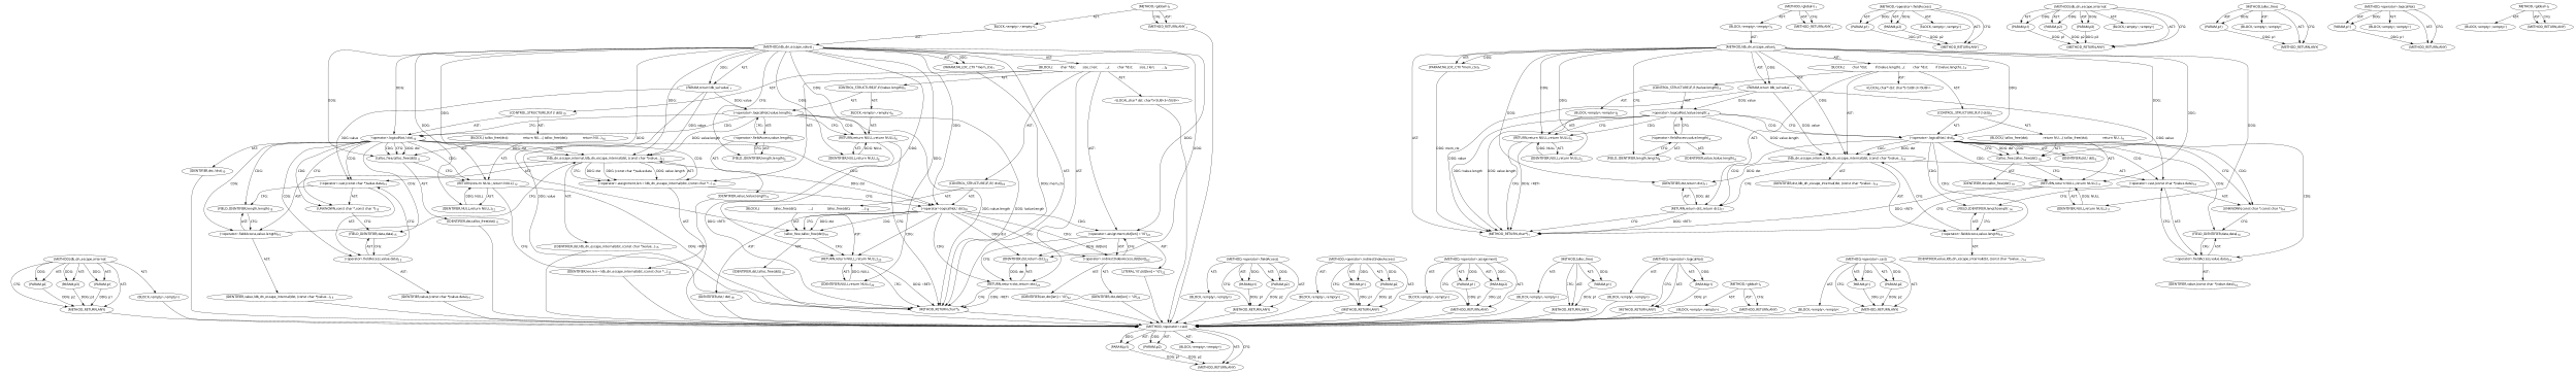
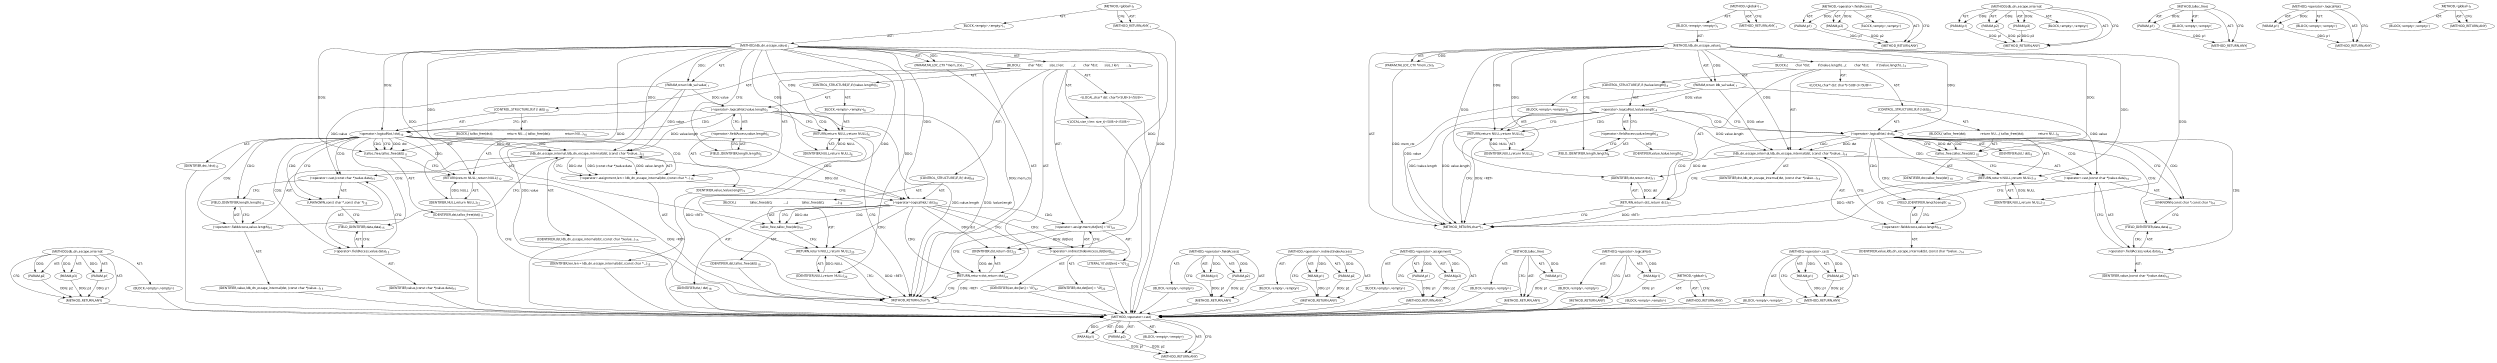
  digraph {
    fontname="Noto Sans"
    node [fontname="Noto Sans"]
    edge [fontname="Noto Sans"]
    n1 [label=<(METHOD,&lt;operator&gt;.cast)>]
    n2 [label=<(PARAM,p1)>]
    n3 [label=<(PARAM,p2)>]
    n4 [label=<(BLOCK,&lt;empty&gt;,&lt;empty&gt;)>]
    n5 [label=<(METHOD_RETURN,ANY)>]
    n6 [label=<(METHOD,&lt;global&gt;)<SUB>1</SUB>>]
    n7 [label=<(BLOCK,&lt;empty&gt;,&lt;empty&gt;)<SUB>1</SUB>>]
    n8 [label=<(METHOD_RETURN,ANY)<SUB>1</SUB>>]
    n9 [label=<(METHOD,ldb_dn_escape_value)<SUB>1</SUB>>]
    n10 [label=<(PARAM,TALLOC_CTX *mem_ctx)<SUB>1</SUB>>]
    n11 [label=<(PARAM,struct ldb_val value)<SUB>1</SUB>>]
    n12 [label=<(BLOCK,{         char *dst;         if (!value.length)...,{         char *dst;         if (!value.length)...)<SUB>2</SUB>>]
    n13 [label=<(FIELD_IDENTIFIER,length,length)<SUB>4</SUB>>]
    n14 [label=<(RETURN,return NULL;,return NULL;)<SUB>5</SUB>>]
    n15 [label=<(IDENTIFIER,NULL,return NULL;)<SUB>5</SUB>>]
    n16 [label=<(&lt;operator&gt;.logicalNot,! dst)<SUB>9</SUB>>]
    n17 [label=<(talloc_free,talloc_free(dst))<SUB>10</SUB>>]
    n18 [label=<(RETURN,return NULL;,return NULL;)<SUB>11</SUB>>]
    n19 [label=<(IDENTIFIER,NULL,return NULL;)<SUB>11</SUB>>]
    n20 [label=<(ldb_dn_escape_internal,ldb_dn_escape_internal(dst, (const char *)value...)<SUB>14</SUB>>]
    n21 [label=<(IDENTIFIER,dst,return dst;)<SUB>17</SUB>>]
    n22 [label=<(METHOD_RETURN,char*)<SUB>1</SUB>>]
    n23 [label=<(&lt;operator&gt;.logicalNot,!value.length)<SUB>4</SUB>>]
    n24 [label=<(&lt;operator&gt;.cast,(const char *)value.data)<SUB>14</SUB>>]
    n25 [label="<(LOCAL,char* dst: char*)<SUB>3</SUB>>"]
    n26 [label=<(CONTROL_STRUCTURE,IF,if (!value.length))<SUB>4</SUB>>]
    n27 [label=<(CONTROL_STRUCTURE,IF,if (! dst))<SUB>9</SUB>>]
    n28 [label=<(RETURN,return dst;,return dst;)<SUB>17</SUB>>]
    n29 [label=<(&lt;operator&gt;.fieldAccess,value.length)<SUB>4</SUB>>]
    n30 [label=<(IDENTIFIER,dst,! dst)<SUB>9</SUB>>]
    n31 [label=<(UNKNOWN,const char *,const char *)<SUB>14</SUB>>]
    n32 [label=<(&lt;operator&gt;.fieldAccess,value.data)<SUB>14</SUB>>]
    n33 [label=<(FIELD_IDENTIFIER,data,data)<SUB>14</SUB>>]
    n34 [label=<(&lt;operator&gt;.fieldAccess,value.length)<SUB>14</SUB>>]
    n35 [label=<(FIELD_IDENTIFIER,length,length)<SUB>14</SUB>>]
    n36 [label=<(IDENTIFIER,dst,talloc_free(dst))<SUB>10</SUB>>]
    n37 [label=<(IDENTIFIER,dst,ldb_dn_escape_internal(dst, (const char *)value...)<SUB>14</SUB>>]
    n38 [label=<(BLOCK,&lt;empty&gt;,&lt;empty&gt;)<SUB>5</SUB>>]
    n39 [label=<(BLOCK,{ 		talloc_free(dst);                 return NU...,{ 		talloc_free(dst);                 return NU...)<SUB>9</SUB>>]
    n40 [label=<(IDENTIFIER,value,!value.length)<SUB>4</SUB>>]
    n41 [label=<(IDENTIFIER,value,(const char *)value.data)<SUB>14</SUB>>]
    n42 [label=<(IDENTIFIER,value,ldb_dn_escape_internal(dst, (const char *)value...)<SUB>14</SUB>>]
    n43 [label=<(METHOD,&lt;operator&gt;.fieldAccess)>]
    n44 [label=<(PARAM,p1)>]
    n45 [label=<(PARAM,p2)>]
    n46 [label=<(BLOCK,&lt;empty&gt;,&lt;empty&gt;)>]
    n47 [label=<(METHOD_RETURN,ANY)>]
    n48 [label=<(METHOD,ldb_dn_escape_internal)>]
    n49 [label=<(PARAM,p1)>]
    n50 [label=<(PARAM,p2)>]
    n51 [label=<(PARAM,p3)>]
    n52 [label=<(BLOCK,&lt;empty&gt;,&lt;empty&gt;)>]
    n53 [label=<(METHOD_RETURN,ANY)>]
    n54 [label=<(METHOD,talloc_free)>]
    n55 [label=<(PARAM,p1)>]
    n56 [label=<(BLOCK,&lt;empty&gt;,&lt;empty&gt;)>]
    n57 [label=<(METHOD_RETURN,ANY)>]
    n58 [label=<(METHOD,&lt;operator&gt;.logicalNot)>]
    n59 [label=<(PARAM,p1)>]
    n60 [label=<(BLOCK,&lt;empty&gt;,&lt;empty&gt;)>]
    n61 [label=<(METHOD_RETURN,ANY)>]
    n62 [label=<(METHOD,&lt;global&gt;)<SUB>1</SUB>>]
    n63 [label=<(BLOCK,&lt;empty&gt;,&lt;empty&gt;)>]
    n64 [label=<(METHOD_RETURN,ANY)>]
    n65 [label=<(METHOD,ldb_dn_escape_internal)>]
    n66 [label=<(PARAM,p1)>]
    n67 [label=<(PARAM,p2)>]
    n68 [label=<(PARAM,p3)>]
    n69 [label=<(BLOCK,&lt;empty&gt;,&lt;empty&gt;)>]
    n70 [label=<(METHOD_RETURN,ANY)>]
    n71 [label=<(METHOD,&lt;global&gt;)<SUB>1</SUB>>]
    n72 [label=<(BLOCK,&lt;empty&gt;,&lt;empty&gt;)<SUB>1</SUB>>]
    n73 [label=<(METHOD_RETURN,ANY)<SUB>1</SUB>>]
    n74 [label=<(METHOD,ldb_dn_escape_value)<SUB>1</SUB>>]
    n75 [label=<(PARAM,TALLOC_CTX *mem_ctx)<SUB>1</SUB>>]
    n76 [label=<(PARAM,struct ldb_val value)<SUB>1</SUB>>]
    n77 [label=<(BLOCK,{         char *dst;        size_t len;        ...,{         char *dst;        size_t len;        ...)<SUB>2</SUB>>]
    n78 [label=<(FIELD_IDENTIFIER,length,length)<SUB>5</SUB>>]
    n79 [label=<(RETURN,return NULL;,return NULL;)<SUB>6</SUB>>]
    n80 [label=<(IDENTIFIER,NULL,return NULL;)<SUB>6</SUB>>]
    n81 [label=<(&lt;operator&gt;.logicalNot,! dst)<SUB>10</SUB>>]
    n82 [label=<(talloc_free,talloc_free(dst))<SUB>11</SUB>>]
    n83 [label=<(RETURN,return NULL;,return NULL;)<SUB>12</SUB>>]
    n84 [label=<(IDENTIFIER,NULL,return NULL;)<SUB>12</SUB>>]
    n85 [label=<(ldb_dn_escape_internal,ldb_dn_escape_internal(dst, (const char *)value...)<SUB>15</SUB>>]
    n86 [label=<(&lt;operator&gt;.logicalNot,! dst)<SUB>18</SUB>>]
    n87 [label=<(talloc_free,talloc_free(dst))<SUB>19</SUB>>]
    n88 [label=<(RETURN,return NULL;,return NULL;)<SUB>20</SUB>>]
    n89 [label=<(IDENTIFIER,NULL,return NULL;)<SUB>20</SUB>>]
    n90 [label=<(&lt;operator&gt;.assignment,dst[len] = '\0')<SUB>22</SUB>>]
    n91 [label=<(IDENTIFIER,dst,return dst;)<SUB>23</SUB>>]
    n92 [label=<(METHOD_RETURN,char*)<SUB>1</SUB>>]
    n93 [label=<(&lt;operator&gt;.logicalNot,!value.length)<SUB>5</SUB>>]
    n94 [label=<(&lt;operator&gt;.cast,(const char *)value.data)<SUB>15</SUB>>]
    n95 [label="<(LOCAL,char* dst: char*)<SUB>3</SUB>>"]
+   n96 [label="<(LOCAL,size_t len: size_t)<SUB>4</SUB>>"]
    n97 [label=<(CONTROL_STRUCTURE,IF,if (!value.length))<SUB>5</SUB>>]
    n98 [label=<(CONTROL_STRUCTURE,IF,if (! dst))<SUB>10</SUB>>]
    n99 [label=<(&lt;operator&gt;.assignment,len = ldb_dn_escape_internal(dst, (const char *...)<SUB>15</SUB>>]
    n100 [label=<(CONTROL_STRUCTURE,IF,if (! dst))<SUB>18</SUB>>]
    n101 [label=<(RETURN,return dst;,return dst;)<SUB>23</SUB>>]
    n102 [label=<(&lt;operator&gt;.fieldAccess,value.length)<SUB>5</SUB>>]
    n103 [label=<(IDENTIFIER,dst,! dst)<SUB>10</SUB>>]
    n104 [label=<(UNKNOWN,const char *,const char *)<SUB>15</SUB>>]
    n105 [label=<(&lt;operator&gt;.fieldAccess,value.data)<SUB>15</SUB>>]
    n106 [label=<(FIELD_IDENTIFIER,data,data)<SUB>15</SUB>>]
    n107 [label=<(&lt;operator&gt;.fieldAccess,value.length)<SUB>15</SUB>>]
    n108 [label=<(FIELD_IDENTIFIER,length,length)<SUB>15</SUB>>]
    n109 [label=<(IDENTIFIER,dst,talloc_free(dst))<SUB>11</SUB>>]
    n110 [label=<(IDENTIFIER,dst,ldb_dn_escape_internal(dst, (const char *)value...)<SUB>15</SUB>>]
    n111 [label=<(IDENTIFIER,dst,! dst)<SUB>18</SUB>>]
    n112 [label=<(&lt;operator&gt;.indirectIndexAccess,dst[len])<SUB>62</SUB>>]
    n113 [label=<(IDENTIFIER,dst,talloc_free(dst))<SUB>19</SUB>>]
    n114 [label=<(LITERAL,'\0',dst[len] = '\0')<SUB>22</SUB>>]
    n115 [label=<(BLOCK,&lt;empty&gt;,&lt;empty&gt;)<SUB>6</SUB>>]
    n116 [label=<(BLOCK,{ 		talloc_free(dst);                 return NU...,{ 		talloc_free(dst);                 return NU...)<SUB>10</SUB>>]
    n117 [label=<(IDENTIFIER,len,len = ldb_dn_escape_internal(dst, (const char *...)<SUB>15</SUB>>]
    n118 [label=<(BLOCK,{                talloc_free(dst);             ...,{                talloc_free(dst);             ...)<SUB>18</SUB>>]
    n119 [label=<(IDENTIFIER,value,!value.length)<SUB>5</SUB>>]
    n120 [label=<(IDENTIFIER,value,(const char *)value.data)<SUB>15</SUB>>]
    n121 [label=<(IDENTIFIER,value,ldb_dn_escape_internal(dst, (const char *)value...)<SUB>15</SUB>>]
    n122 [label=<(IDENTIFIER,dst,dst[len] = '\0')<SUB>22</SUB>>]
    n123 [label=<(IDENTIFIER,len,dst[len] = '\0')<SUB>22</SUB>>]
    n124 [label=<(METHOD,&lt;operator&gt;.fieldAccess)>]
    n125 [label=<(PARAM,p1)>]
    n126 [label=<(PARAM,p2)>]
    n127 [label=<(BLOCK,&lt;empty&gt;,&lt;empty&gt;)>]
    n128 [label=<(METHOD_RETURN,ANY)>]
    n129 [label=<(METHOD,&lt;operator&gt;.indirectIndexAccess)>]
    n130 [label=<(PARAM,p1)>]
    n131 [label=<(PARAM,p2)>]
    n132 [label=<(BLOCK,&lt;empty&gt;,&lt;empty&gt;)>]
    n133 [label=<(METHOD_RETURN,ANY)>]
    n134 [label=<(METHOD,&lt;operator&gt;.assignment)>]
    n135 [label=<(PARAM,p1)>]
    n136 [label=<(PARAM,p2)>]
    n137 [label=<(BLOCK,&lt;empty&gt;,&lt;empty&gt;)>]
    n138 [label=<(METHOD_RETURN,ANY)>]
    n139 [label=<(METHOD,talloc_free)>]
    n140 [label=<(PARAM,p1)>]
    n141 [label=<(BLOCK,&lt;empty&gt;,&lt;empty&gt;)>]
    n142 [label=<(METHOD_RETURN,ANY)>]
    n143 [label=<(METHOD,&lt;operator&gt;.logicalNot)>]
    n144 [label=<(PARAM,p1)>]
    n145 [label=<(BLOCK,&lt;empty&gt;,&lt;empty&gt;)>]
    n146 [label=<(METHOD_RETURN,ANY)>]
    n147 [label=<(METHOD,&lt;global&gt;)<SUB>1</SUB>>]
    n148 [label=<(BLOCK,&lt;empty&gt;,&lt;empty&gt;)>]
    n149 [label=<(METHOD_RETURN,ANY)>]
    n150 [label=<(METHOD,&lt;operator&gt;.cast)>]
    n151 [label=<(PARAM,p1)>]
    n152 [label=<(PARAM,p2)>]
    n153 [label=<(BLOCK,&lt;empty&gt;,&lt;empty&gt;)>]
    n154 [label=<(METHOD_RETURN,ANY)>]
    n1 -> n2 [label="AST: "]
    n1 -> n2 [label="DDG: "]
    n1 -> n3 [label="AST: "]
    n1 -> n3 [label="DDG: "]
    n1 -> n4 [label="AST: "]
    n1 -> n5 [label="AST: "]
    n1 -> n5 [label="CFG: "]
    n2 -> n5 [label="DDG: p1"]
    n3 -> n5 [label="DDG: p2"]
    n6 -> n7 [label="AST: "]
    n6 -> n8 [label="AST: "]
    n6 -> n8 [label="CFG: "]
    n7 -> n9 [label="AST: "]
    n9 -> n10 [label="AST: "]
    n9 -> n10 [label="DDG: "]
    n9 -> n11 [label="AST: "]
    n9 -> n11 [label="DDG: "]
    n9 -> n12 [label="AST: "]
    n9 -> n13 [label="CFG: "]
    n9 -> n14 [label="DDG: "]
    n9 -> n15 [label="DDG: "]
    n9 -> n16 [label="DDG: "]
    n9 -> n17 [label="DDG: "]
    n9 -> n18 [label="DDG: "]
    n9 -> n19 [label="DDG: "]
    n9 -> n20 [label="DDG: "]
    n9 -> n21 [label="DDG: "]
    n9 -> n22 [label="AST: "]
    n10 -> n22 [label="DDG: mem_ctx"]
    n11 -> n20 [label="DDG: value"]
    n11 -> n22 [label="DDG: value"]
    n11 -> n23 [label="DDG: value"]
    n11 -> n24 [label="DDG: value"]
    n12 -> n20 [label="AST: "]
    n12 -> n25 [label="AST: "]
    n12 -> n26 [label="AST: "]
    n12 -> n27 [label="AST: "]
    n12 -> n28 [label="AST: "]
    n13 -> n29 [label="CFG: "]
    n14 -> n15 [label="AST: "]
    n14 -> n22 [label="CFG: "]
    n14 -> n22 [label="DDG: &lt;RET&gt;"]
    n15 -> n14 [label="DDG: NULL"]
    n16 -> n17 [label="CFG: "]
    n16 -> n17 [label="DDG: dst"]
    n16 -> n17 [label="CDG: "]
    n16 -> n18 [label="CDG: "]
    n16 -> n20 [label="DDG: dst"]
    n16 -> n20 [label="CDG: "]
    n16 -> n24 [label="CDG: "]
    n16 -> n28 [label="CDG: "]
    n16 -> n30 [label="AST: "]
    n16 -> n31 [label="CFG: "]
    n16 -> n31 [label="CDG: "]
    n16 -> n32 [label="CDG: "]
    n16 -> n33 [label="CDG: "]
    n16 -> n34 [label="CDG: "]
    n16 -> n35 [label="CDG: "]
    n17 -> n18 [label="CFG: "]
    n17 -> n36 [label="AST: "]
    n18 -> n19 [label="AST: "]
    n18 -> n22 [label="CFG: "]
    n18 -> n22 [label="DDG: &lt;RET&gt;"]
    n19 -> n18 [label="DDG: NULL"]
    n20 -> n21 [label="DDG: dst"]
    n20 -> n24 [label="AST: "]
    n20 -> n28 [label="CFG: "]
    n20 -> n34 [label="AST: "]
    n20 -> n37 [label="AST: "]
    n21 -> n28 [label="DDG: dst"]
    n23 -> n14 [label="CFG: "]
    n23 -> n14 [label="CDG: "]
    n23 -> n16 [label="CFG: "]
    n23 -> n16 [label="CDG: "]
    n23 -> n20 [label="DDG: value.length"]
    n23 -> n22 [label="DDG: value.length"]
    n23 -> n22 [label="DDG: !value.length"]
    n23 -> n29 [label="AST: "]
    n24 -> n31 [label="AST: "]
    n24 -> n32 [label="AST: "]
    n24 -> n35 [label="CFG: "]
    n26 -> n23 [label="AST: "]
    n26 -> n38 [label="AST: "]
    n27 -> n16 [label="AST: "]
    n27 -> n39 [label="AST: "]
    n28 -> n21 [label="AST: "]
    n28 -> n22 [label="CFG: "]
    n28 -> n22 [label="DDG: &lt;RET&gt;"]
    n29 -> n13 [label="AST: "]
    n29 -> n23 [label="CFG: "]
    n29 -> n40 [label="AST: "]
    n31 -> n33 [label="CFG: "]
    n32 -> n24 [label="CFG: "]
    n32 -> n33 [label="AST: "]
    n32 -> n41 [label="AST: "]
    n33 -> n32 [label="CFG: "]
    n34 -> n20 [label="CFG: "]
    n34 -> n35 [label="AST: "]
    n34 -> n42 [label="AST: "]
    n35 -> n34 [label="CFG: "]
    n38 -> n14 [label="AST: "]
    n39 -> n17 [label="AST: "]
    n39 -> n18 [label="AST: "]
    n43 -> n44 [label="AST: "]
    n43 -> n44 [label="DDG: "]
    n43 -> n45 [label="AST: "]
    n43 -> n45 [label="DDG: "]
    n43 -> n46 [label="AST: "]
    n43 -> n47 [label="AST: "]
    n43 -> n47 [label="CFG: "]
    n44 -> n47 [label="DDG: p1"]
    n45 -> n47 [label="DDG: p2"]
    n48 -> n49 [label="AST: "]
    n48 -> n49 [label="DDG: "]
    n48 -> n50 [label="AST: "]
    n48 -> n50 [label="DDG: "]
    n48 -> n51 [label="AST: "]
    n48 -> n51 [label="DDG: "]
    n48 -> n52 [label="AST: "]
    n48 -> n53 [label="AST: "]
    n48 -> n53 [label="CFG: "]
    n49 -> n53 [label="DDG: p1"]
    n50 -> n53 [label="DDG: p2"]
    n51 -> n53 [label="DDG: p3"]
    n54 -> n55 [label="AST: "]
    n54 -> n55 [label="DDG: "]
    n54 -> n56 [label="AST: "]
    n54 -> n57 [label="AST: "]
    n54 -> n57 [label="CFG: "]
    n55 -> n57 [label="DDG: p1"]
    n58 -> n59 [label="AST: "]
    n58 -> n59 [label="DDG: "]
    n58 -> n60 [label="AST: "]
    n58 -> n61 [label="AST: "]
    n58 -> n61 [label="CFG: "]
    n59 -> n61 [label="DDG: p1"]
    n62 -> n63 [label="AST: "]
    n62 -> n64 [label="AST: "]
    n62 -> n64 [label="CFG: "]
    n65 -> n66 [label="AST: "]
    n65 -> n66 [label="DDG: "]
    n65 -> n67 [label="AST: "]
    n65 -> n67 [label="DDG: "]
    n65 -> n68 [label="AST: "]
    n65 -> n68 [label="DDG: "]
    n65 -> n69 [label="AST: "]
    n65 -> n70 [label="AST: "]
    n65 -> n70 [label="CFG: "]
    n66 -> n70 [label="DDG: p1"]
    n67 -> n70 [label="DDG: p2"]
    n68 -> n70 [label="DDG: p3"]
    n69 -> n1
    n70 -> n1
    n71 -> n72 [label="AST: "]
    n71 -> n73 [label="AST: "]
    n71 -> n73 [label="CFG: "]
    n72 -> n74 [label="AST: "]
    n73 -> n1
    n74 -> n75 [label="AST: "]
    n74 -> n75 [label="DDG: "]
    n74 -> n76 [label="AST: "]
    n74 -> n76 [label="DDG: "]
    n74 -> n77 [label="AST: "]
    n74 -> n78 [label="CFG: "]
    n74 -> n79 [label="DDG: "]
    n74 -> n80 [label="DDG: "]
    n74 -> n81 [label="DDG: "]
    n74 -> n82 [label="DDG: "]
    n74 -> n83 [label="DDG: "]
    n74 -> n84 [label="DDG: "]
    n74 -> n85 [label="DDG: "]
    n74 -> n86 [label="DDG: "]
    n74 -> n87 [label="DDG: "]
    n74 -> n88 [label="DDG: "]
    n74 -> n89 [label="DDG: "]
    n74 -> n90 [label="DDG: "]
    n74 -> n91 [label="DDG: "]
    n74 -> n92 [label="AST: "]
    n75 -> n92 [label="DDG: mem_ctx"]
    n76 -> n85 [label="DDG: value"]
    n76 -> n92 [label="DDG: value"]
    n76 -> n93 [label="DDG: value"]
    n76 -> n94 [label="DDG: value"]
    n77 -> n90 [label="AST: "]
    n77 -> n95 [label="AST: "]
+   n77 -> n96 [label="AST: "]
    n77 -> n97 [label="AST: "]
    n77 -> n98 [label="AST: "]
    n77 -> n99 [label="AST: "]
    n77 -> n100 [label="AST: "]
    n77 -> n101 [label="AST: "]
    n78 -> n102 [label="CFG: "]
    n79 -> n80 [label="AST: "]
    n79 -> n92 [label="CFG: "]
    n79 -> n92 [label="DDG: &lt;RET&gt;"]
    n80 -> n79 [label="DDG: NULL"]
    n81 -> n82 [label="CFG: "]
    n81 -> n82 [label="DDG: dst"]
    n81 -> n82 [label="CDG: "]
    n81 -> n83 [label="CDG: "]
    n81 -> n85 [label="DDG: dst"]
    n81 -> n85 [label="CDG: "]
    n81 -> n86 [label="CDG: "]
    n81 -> n94 [label="CDG: "]
    n81 -> n99 [label="CDG: "]
    n81 -> n103 [label="AST: "]
    n81 -> n104 [label="CFG: "]
    n81 -> n104 [label="CDG: "]
    n81 -> n105 [label="CDG: "]
    n81 -> n106 [label="CDG: "]
    n81 -> n107 [label="CDG: "]
    n81 -> n108 [label="CDG: "]
    n82 -> n83 [label="CFG: "]
    n82 -> n109 [label="AST: "]
    n83 -> n84 [label="AST: "]
    n83 -> n92 [label="CFG: "]
    n83 -> n92 [label="DDG: &lt;RET&gt;"]
    n84 -> n83 [label="DDG: NULL"]
    n85 -> n86 [label="DDG: dst"]
    n85 -> n94 [label="AST: "]
    n85 -> n99 [label="CFG: "]
    n85 -> n99 [label="DDG: dst"]
    n85 -> n99 [label="DDG: (const char *)value.data"]
    n85 -> n99 [label="DDG: value.length"]
    n85 -> n107 [label="AST: "]
    n85 -> n110 [label="AST: "]
    n86 -> n87 [label="CFG: "]
    n86 -> n87 [label="DDG: dst"]
    n86 -> n87 [label="CDG: "]
    n86 -> n88 [label="CDG: "]
    n86 -> n90 [label="CDG: "]
    n86 -> n91 [label="DDG: dst"]
    n86 -> n101 [label="CDG: "]
    n86 -> n111 [label="AST: "]
    n86 -> n112 [label="CFG: "]
    n86 -> n112 [label="CDG: "]
    n87 -> n88 [label="CFG: "]
    n87 -> n113 [label="AST: "]
    n88 -> n89 [label="AST: "]
    n88 -> n92 [label="CFG: "]
    n88 -> n92 [label="DDG: &lt;RET&gt;"]
    n89 -> n88 [label="DDG: NULL"]
    n90 -> n91 [label="DDG: dst[len]"]
    n90 -> n101 [label="CFG: "]
    n90 -> n112 [label="AST: "]
    n90 -> n114 [label="AST: "]
    n91 -> n101 [label="DDG: dst"]
    n92 -> n1
    n93 -> n79 [label="CFG: "]
    n93 -> n79 [label="CDG: "]
    n93 -> n81 [label="CFG: "]
    n93 -> n81 [label="CDG: "]
    n93 -> n85 [label="DDG: value.length"]
    n93 -> n92 [label="DDG: value.length"]
    n93 -> n92 [label="DDG: !value.length"]
    n93 -> n102 [label="AST: "]
    n94 -> n104 [label="AST: "]
    n94 -> n105 [label="AST: "]
    n94 -> n108 [label="CFG: "]
    n95 -> n1
+   n96 -> n1
    n97 -> n93 [label="AST: "]
    n97 -> n115 [label="AST: "]
    n98 -> n81 [label="AST: "]
    n98 -> n116 [label="AST: "]
    n99 -> n85 [label="AST: "]
    n99 -> n86 [label="CFG: "]
    n99 -> n117 [label="AST: "]
    n100 -> n86 [label="AST: "]
    n100 -> n118 [label="AST: "]
    n101 -> n91 [label="AST: "]
    n101 -> n92 [label="CFG: "]
    n101 -> n92 [label="DDG: &lt;RET&gt;"]
    n102 -> n78 [label="AST: "]
    n102 -> n93 [label="CFG: "]
    n102 -> n119 [label="AST: "]
    n103 -> n1
    n104 -> n106 [label="CFG: "]
    n105 -> n94 [label="CFG: "]
    n105 -> n106 [label="AST: "]
    n105 -> n120 [label="AST: "]
    n106 -> n105 [label="CFG: "]
    n107 -> n85 [label="CFG: "]
    n107 -> n108 [label="AST: "]
    n107 -> n121 [label="AST: "]
    n108 -> n107 [label="CFG: "]
    n109 -> n1
    n110 -> n1
    n111 -> n1
    n112 -> n90 [label="CFG: "]
    n112 -> n122 [label="AST: "]
    n112 -> n123 [label="AST: "]
    n113 -> n1
    n114 -> n1
    n115 -> n79 [label="AST: "]
    n116 -> n82 [label="AST: "]
    n116 -> n83 [label="AST: "]
    n117 -> n1
    n118 -> n87 [label="AST: "]
    n118 -> n88 [label="AST: "]
    n119 -> n1
    n120 -> n1
    n121 -> n1
    n122 -> n1
    n123 -> n1
    n124 -> n125 [label="AST: "]
    n124 -> n125 [label="DDG: "]
    n124 -> n126 [label="AST: "]
    n124 -> n126 [label="DDG: "]
    n124 -> n127 [label="AST: "]
    n124 -> n128 [label="AST: "]
    n124 -> n128 [label="CFG: "]
    n125 -> n128 [label="DDG: p1"]
    n126 -> n128 [label="DDG: p2"]
    n127 -> n1
    n128 -> n1
    n129 -> n130 [label="AST: "]
    n129 -> n130 [label="DDG: "]
    n129 -> n131 [label="AST: "]
    n129 -> n131 [label="DDG: "]
    n129 -> n132 [label="AST: "]
    n129 -> n133 [label="AST: "]
    n129 -> n133 [label="CFG: "]
    n130 -> n133 [label="DDG: p1"]
    n131 -> n133 [label="DDG: p2"]
    n132 -> n1
    n133 -> n1
    n134 -> n135 [label="AST: "]
    n134 -> n135 [label="DDG: "]
    n134 -> n136 [label="AST: "]
    n134 -> n136 [label="DDG: "]
    n134 -> n137 [label="AST: "]
    n134 -> n138 [label="AST: "]
    n134 -> n138 [label="CFG: "]
    n135 -> n138 [label="DDG: p1"]
    n136 -> n138 [label="DDG: p2"]
    n137 -> n1
    n138 -> n1
    n139 -> n140 [label="AST: "]
    n139 -> n140 [label="DDG: "]
    n139 -> n141 [label="AST: "]
    n139 -> n142 [label="AST: "]
    n139 -> n142 [label="CFG: "]
    n140 -> n142 [label="DDG: p1"]
    n141 -> n1
    n142 -> n1
    n143 -> n144 [label="AST: "]
    n143 -> n144 [label="DDG: "]
    n143 -> n145 [label="AST: "]
    n143 -> n146 [label="AST: "]
    n143 -> n146 [label="CFG: "]
    n144 -> n146 [label="DDG: p1"]
    n145 -> n1
    n146 -> n1
    n147 -> n148 [label="AST: "]
    n147 -> n149 [label="AST: "]
    n147 -> n149 [label="CFG: "]
    n148 -> n1
    n149 -> n1
    n150 -> n151 [label="AST: "]
    n150 -> n151 [label="DDG: "]
    n150 -> n152 [label="AST: "]
    n150 -> n152 [label="DDG: "]
    n150 -> n153 [label="AST: "]
    n150 -> n154 [label="AST: "]
    n150 -> n154 [label="CFG: "]
    n151 -> n154 [label="DDG: p1"]
    n152 -> n154 [label="DDG: p2"]
    n153 -> n1
    n154 -> n1
  }
